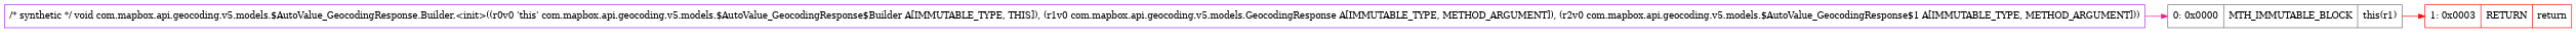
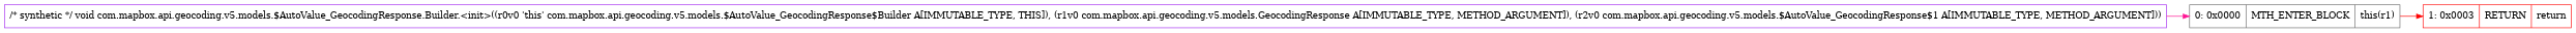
  digraph {
    rankdir=LR
    node [shape=record]
-   n1 [label="{0\:\ 0x0000|MTH_IMMUTABLE_BLOCK\l|this(r1)\l}" color=gray40]
+   n1 [label="{0\:\ 0x0000|MTH_ENTER_BLOCK\l|this(r1)\l}" color=gray40]
    n2 [label="{1\:\ 0x0003|RETURN\l|return\l}" color=red]
    n3 [label="{\/* synthetic *\/ void com.mapbox.api.geocoding.v5.models.$AutoValue_GeocodingResponse.Builder.\<init\>((r0v0 'this' com.mapbox.api.geocoding.v5.models.$AutoValue_GeocodingResponse$Builder A[IMMUTABLE_TYPE, THIS]), (r1v0 com.mapbox.api.geocoding.v5.models.GeocodingResponse A[IMMUTABLE_TYPE, METHOD_ARGUMENT]), (r2v0 com.mapbox.api.geocoding.v5.models.$AutoValue_GeocodingResponse$1 A[IMMUTABLE_TYPE, METHOD_ARGUMENT])) }" color=purple]
    n1 -> n2 [color=red]
    n3 -> n1 [color=deeppink]
  }
